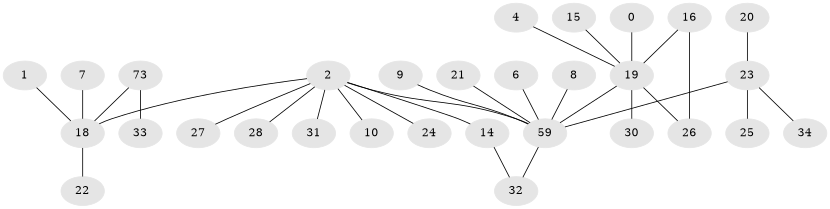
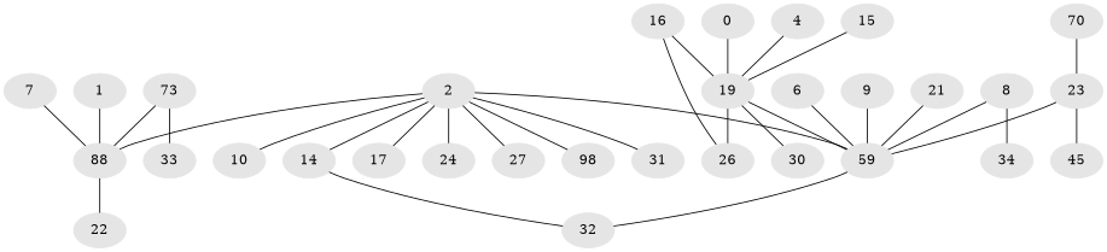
  graph {
    node [color=gray90 style=filled]
    edge [weight=1.0]
    1
-   18
+   18 [label=88]
    22
    2
    10
    14
+   17
    24
    27
-   28
+   28 [label=98]
    n11 [label=59]
    31
    32
    n14 [label=0]
    19
    26
    30
    4
    6
    7
    8
    34
    9
    23
-   25
+   25 [label=45]
    n26 [label=73]
    33
    15
    16
-   20
+   20 [label=70]
    21
    1 -- 18
    18 -- 22
    2 -- 18
    2 -- 10
    2 -- 14
+   2 -- 17
    2 -- 24
    2 -- 27
    2 -- 28
    2 -- n11
    2 -- 31
    14 -- 32
    n11 -- 32
    n14 -- 19
    19 -- n11
    19 -- 26
    19 -- 30
    4 -- 19
    6 -- n11
    7 -- 18
    8 -- n11
-   23 -- 34
+   8 -- 34
    9 -- n11
    23 -- n11
    23 -- 25
    n26 -- 18
    n26 -- 33
    15 -- 19
    16 -- 19
    16 -- 26
    20 -- 23
    21 -- n11
  }
